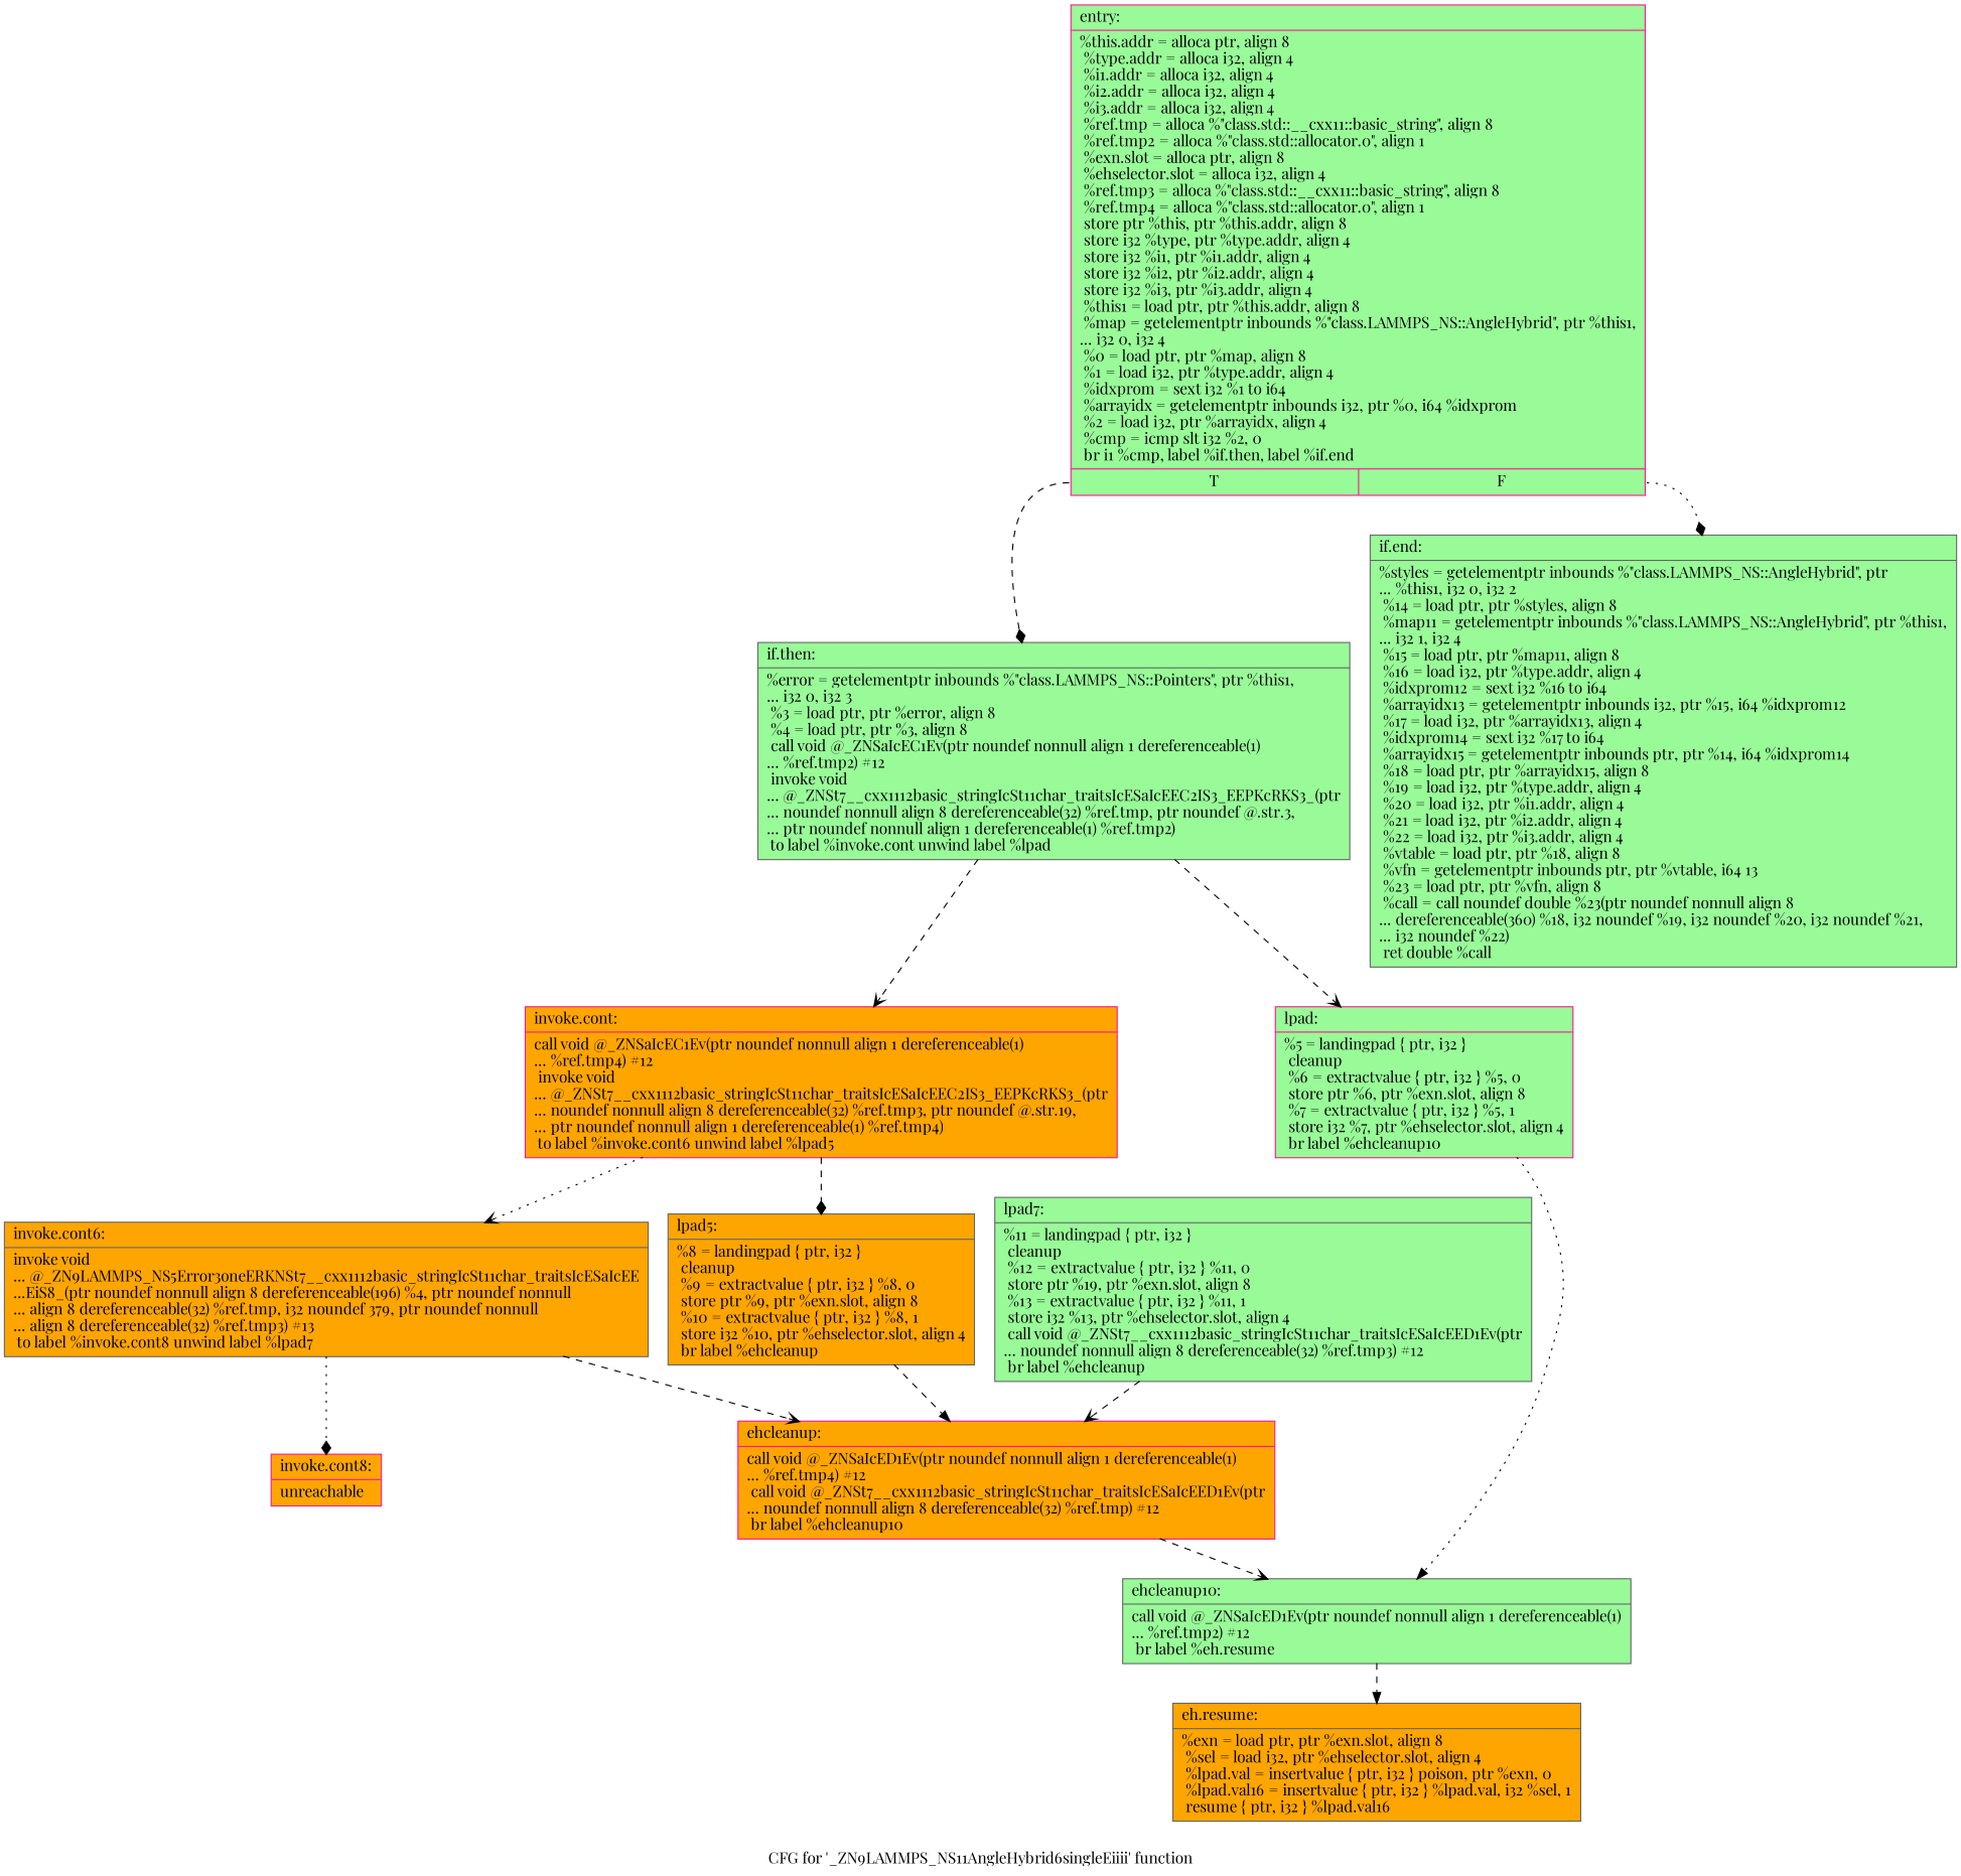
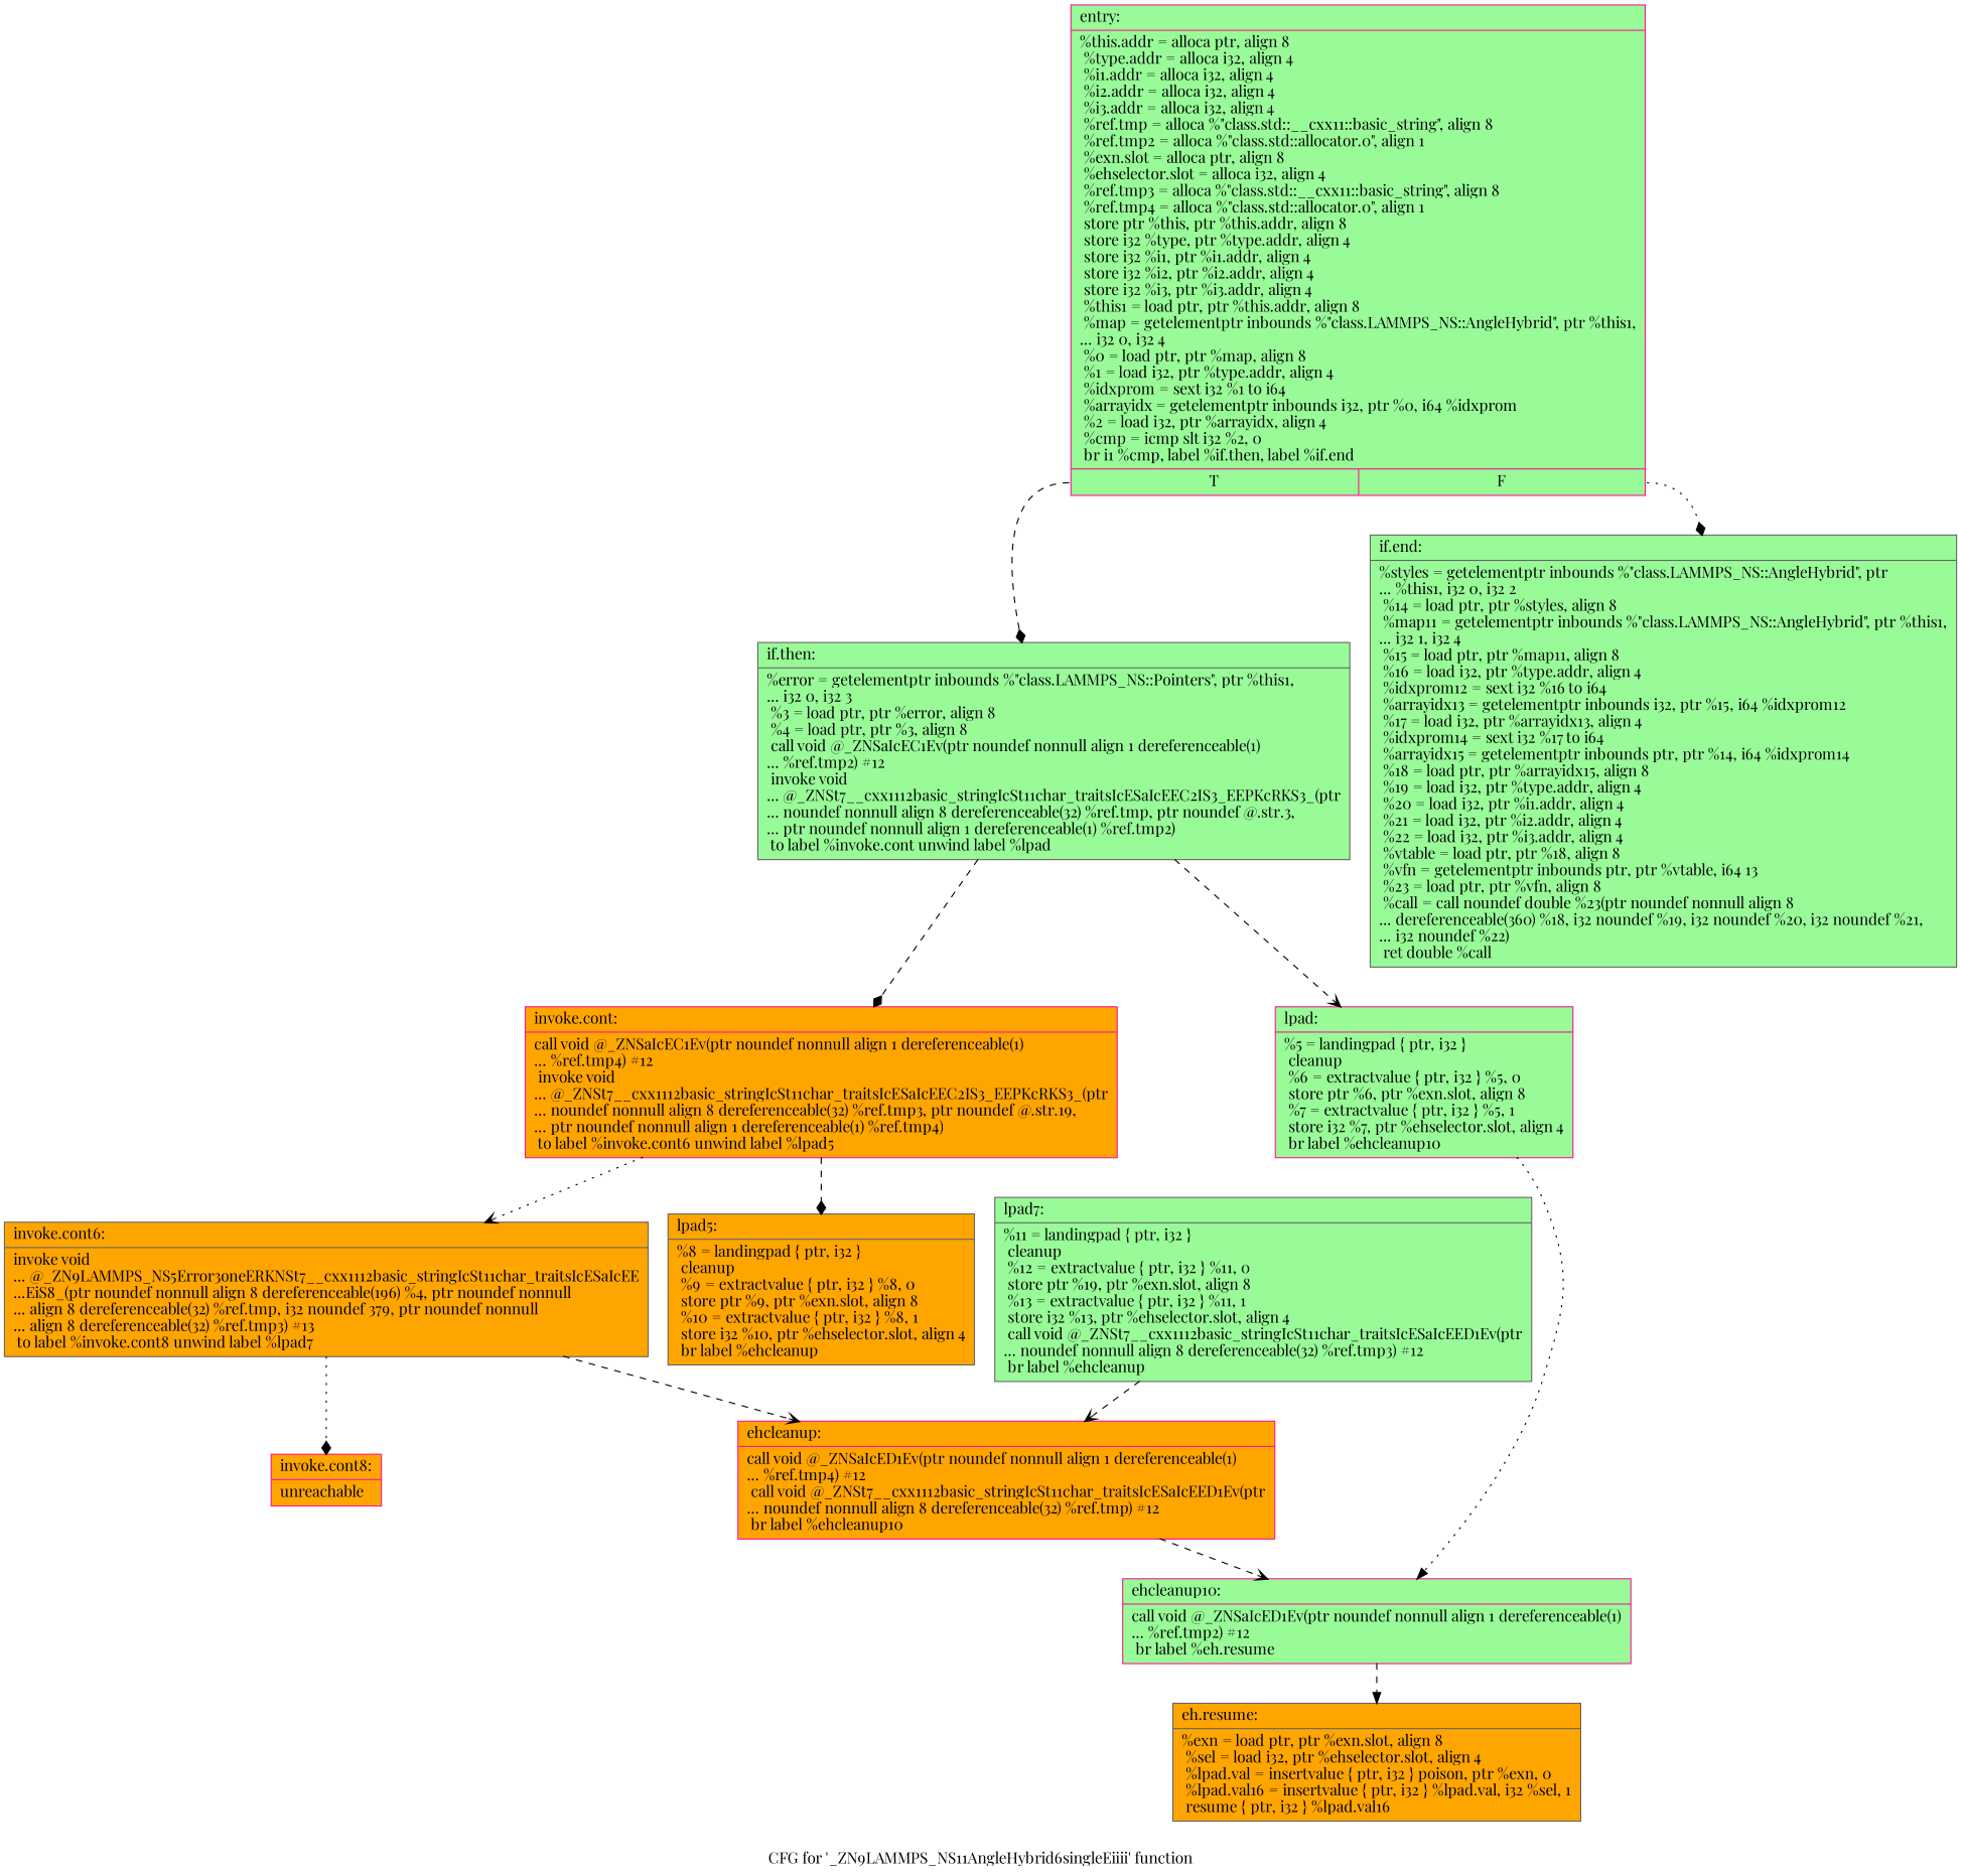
  digraph {
    fontname="Playfair Display"
    label="CFG for '_ZN9LAMMPS_NS11AngleHybrid6singleEiiii' function"
    node [color=gray40 fillcolor=palegreen fontname="Playfair Display" shape=record style=filled]
    edge [arrowhead=diamond fontname="Playfair Display" style=dashed]
    n1 [color=deeppink label="{entry:\l|  %this.addr = alloca ptr, align 8\l  %type.addr = alloca i32, align 4\l  %i1.addr = alloca i32, align 4\l  %i2.addr = alloca i32, align 4\l  %i3.addr = alloca i32, align 4\l  %ref.tmp = alloca %\"class.std::__cxx11::basic_string\", align 8\l  %ref.tmp2 = alloca %\"class.std::allocator.0\", align 1\l  %exn.slot = alloca ptr, align 8\l  %ehselector.slot = alloca i32, align 4\l  %ref.tmp3 = alloca %\"class.std::__cxx11::basic_string\", align 8\l  %ref.tmp4 = alloca %\"class.std::allocator.0\", align 1\l  store ptr %this, ptr %this.addr, align 8\l  store i32 %type, ptr %type.addr, align 4\l  store i32 %i1, ptr %i1.addr, align 4\l  store i32 %i2, ptr %i2.addr, align 4\l  store i32 %i3, ptr %i3.addr, align 4\l  %this1 = load ptr, ptr %this.addr, align 8\l  %map = getelementptr inbounds %\"class.LAMMPS_NS::AngleHybrid\", ptr %this1,\l... i32 0, i32 4\l  %0 = load ptr, ptr %map, align 8\l  %1 = load i32, ptr %type.addr, align 4\l  %idxprom = sext i32 %1 to i64\l  %arrayidx = getelementptr inbounds i32, ptr %0, i64 %idxprom\l  %2 = load i32, ptr %arrayidx, align 4\l  %cmp = icmp slt i32 %2, 0\l  br i1 %cmp, label %if.then, label %if.end\l|{<s0>T|<s1>F}}"]
    n2 [label="{if.then:\l|  %error = getelementptr inbounds %\"class.LAMMPS_NS::Pointers\", ptr %this1,\l... i32 0, i32 3\l  %3 = load ptr, ptr %error, align 8\l  %4 = load ptr, ptr %3, align 8\l  call void @_ZNSaIcEC1Ev(ptr noundef nonnull align 1 dereferenceable(1)\l... %ref.tmp2) #12\l  invoke void\l... @_ZNSt7__cxx1112basic_stringIcSt11char_traitsIcESaIcEEC2IS3_EEPKcRKS3_(ptr\l... noundef nonnull align 8 dereferenceable(32) %ref.tmp, ptr noundef @.str.3,\l... ptr noundef nonnull align 1 dereferenceable(1) %ref.tmp2)\l          to label %invoke.cont unwind label %lpad\l}"]
    n3 [label="{if.end:\l|  %styles = getelementptr inbounds %\"class.LAMMPS_NS::AngleHybrid\", ptr\l... %this1, i32 0, i32 2\l  %14 = load ptr, ptr %styles, align 8\l  %map11 = getelementptr inbounds %\"class.LAMMPS_NS::AngleHybrid\", ptr %this1,\l... i32 1, i32 4\l  %15 = load ptr, ptr %map11, align 8\l  %16 = load i32, ptr %type.addr, align 4\l  %idxprom12 = sext i32 %16 to i64\l  %arrayidx13 = getelementptr inbounds i32, ptr %15, i64 %idxprom12\l  %17 = load i32, ptr %arrayidx13, align 4\l  %idxprom14 = sext i32 %17 to i64\l  %arrayidx15 = getelementptr inbounds ptr, ptr %14, i64 %idxprom14\l  %18 = load ptr, ptr %arrayidx15, align 8\l  %19 = load i32, ptr %type.addr, align 4\l  %20 = load i32, ptr %i1.addr, align 4\l  %21 = load i32, ptr %i2.addr, align 4\l  %22 = load i32, ptr %i3.addr, align 4\l  %vtable = load ptr, ptr %18, align 8\l  %vfn = getelementptr inbounds ptr, ptr %vtable, i64 13\l  %23 = load ptr, ptr %vfn, align 8\l  %call = call noundef double %23(ptr noundef nonnull align 8\l... dereferenceable(360) %18, i32 noundef %19, i32 noundef %20, i32 noundef %21,\l... i32 noundef %22)\l  ret double %call\l}"]
    n4 [color=deeppink fillcolor=orange label="{invoke.cont:\l|  call void @_ZNSaIcEC1Ev(ptr noundef nonnull align 1 dereferenceable(1)\l... %ref.tmp4) #12\l  invoke void\l... @_ZNSt7__cxx1112basic_stringIcSt11char_traitsIcESaIcEEC2IS3_EEPKcRKS3_(ptr\l... noundef nonnull align 8 dereferenceable(32) %ref.tmp3, ptr noundef @.str.19,\l... ptr noundef nonnull align 1 dereferenceable(1) %ref.tmp4)\l          to label %invoke.cont6 unwind label %lpad5\l}"]
    n5 [color=deeppink label="{lpad:\l|  %5 = landingpad \{ ptr, i32 \}\l          cleanup\l  %6 = extractvalue \{ ptr, i32 \} %5, 0\l  store ptr %6, ptr %exn.slot, align 8\l  %7 = extractvalue \{ ptr, i32 \} %5, 1\l  store i32 %7, ptr %ehselector.slot, align 4\l  br label %ehcleanup10\l}"]
    n6 [fillcolor=orange label="{invoke.cont6:\l|  invoke void\l... @_ZN9LAMMPS_NS5Error3oneERKNSt7__cxx1112basic_stringIcSt11char_traitsIcESaIcEE\l...EiS8_(ptr noundef nonnull align 8 dereferenceable(196) %4, ptr noundef nonnull\l... align 8 dereferenceable(32) %ref.tmp, i32 noundef 379, ptr noundef nonnull\l... align 8 dereferenceable(32) %ref.tmp3) #13\l          to label %invoke.cont8 unwind label %lpad7\l}"]
    n7 [fillcolor=orange label="{lpad5:\l|  %8 = landingpad \{ ptr, i32 \}\l          cleanup\l  %9 = extractvalue \{ ptr, i32 \} %8, 0\l  store ptr %9, ptr %exn.slot, align 8\l  %10 = extractvalue \{ ptr, i32 \} %8, 1\l  store i32 %10, ptr %ehselector.slot, align 4\l  br label %ehcleanup\l}"]
-   n8 [label="{ehcleanup10:\l|  call void @_ZNSaIcED1Ev(ptr noundef nonnull align 1 dereferenceable(1)\l... %ref.tmp2) #12\l  br label %eh.resume\l}"]
+   n8 [color=deeppink label="{ehcleanup10:\l|  call void @_ZNSaIcED1Ev(ptr noundef nonnull align 1 dereferenceable(1)\l... %ref.tmp2) #12\l  br label %eh.resume\l}"]
    n9 [color=deeppink fillcolor=orange label="{invoke.cont8:\l|  unreachable\l}"]
    n10 [color=deeppink fillcolor=orange label="{ehcleanup:\l|  call void @_ZNSaIcED1Ev(ptr noundef nonnull align 1 dereferenceable(1)\l... %ref.tmp4) #12\l  call void @_ZNSt7__cxx1112basic_stringIcSt11char_traitsIcESaIcEED1Ev(ptr\l... noundef nonnull align 8 dereferenceable(32) %ref.tmp) #12\l  br label %ehcleanup10\l}"]
    n11 [fillcolor=orange label="{eh.resume:\l|  %exn = load ptr, ptr %exn.slot, align 8\l  %sel = load i32, ptr %ehselector.slot, align 4\l  %lpad.val = insertvalue \{ ptr, i32 \} poison, ptr %exn, 0\l  %lpad.val16 = insertvalue \{ ptr, i32 \} %lpad.val, i32 %sel, 1\l  resume \{ ptr, i32 \} %lpad.val16\l}"]
    n12 [label="{lpad7:\l|  %11 = landingpad \{ ptr, i32 \}\l          cleanup\l  %12 = extractvalue \{ ptr, i32 \} %11, 0\l  store ptr %19, ptr %exn.slot, align 8\l  %13 = extractvalue \{ ptr, i32 \} %11, 1\l  store i32 %13, ptr %ehselector.slot, align 4\l  call void @_ZNSt7__cxx1112basic_stringIcSt11char_traitsIcESaIcEED1Ev(ptr\l... noundef nonnull align 8 dereferenceable(32) %ref.tmp3) #12\l  br label %ehcleanup\l}"]
    n1 -> n2 [tailport=s0]
    n1 -> n3 [style=dotted tailport=s1]
-   n2 -> n4 [arrowhead=vee]
+   n2 -> n4
    n2 -> n5 [arrowhead=vee]
    n4 -> n6 [arrowhead=vee style=dotted]
    n4 -> n7
    n5 -> n8 [arrowhead=normal style=dotted]
    n6 -> n9 [style=dotted]
    n6 -> n10 [arrowhead=vee]
-   n7 -> n10 [arrowhead=normal]
    n8 -> n11 [arrowhead=normal]
    n10 -> n8 [arrowhead=vee]
    n12 -> n10 [arrowhead=vee]
  }
